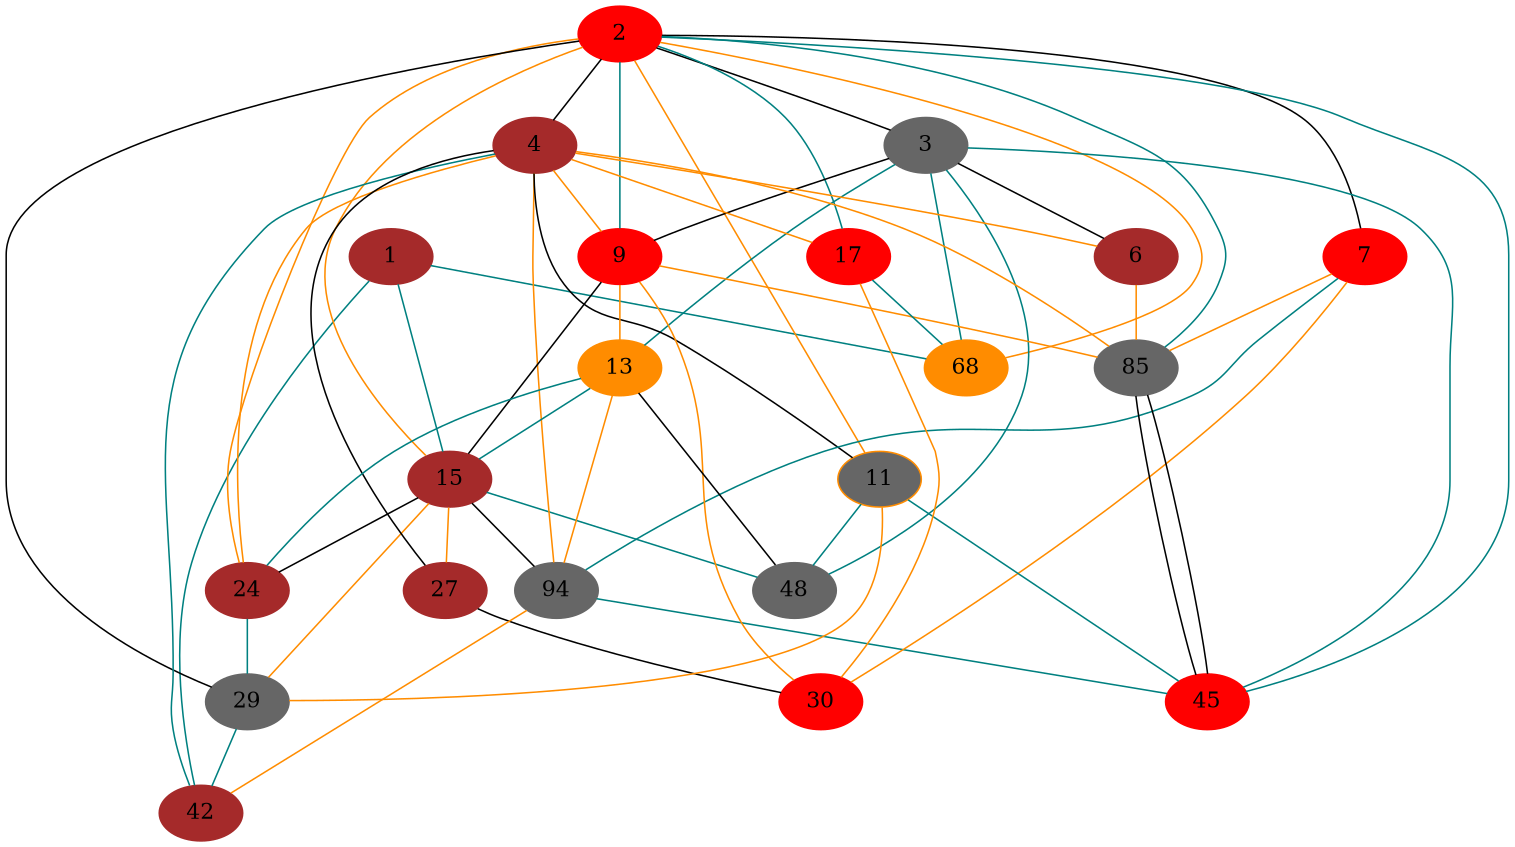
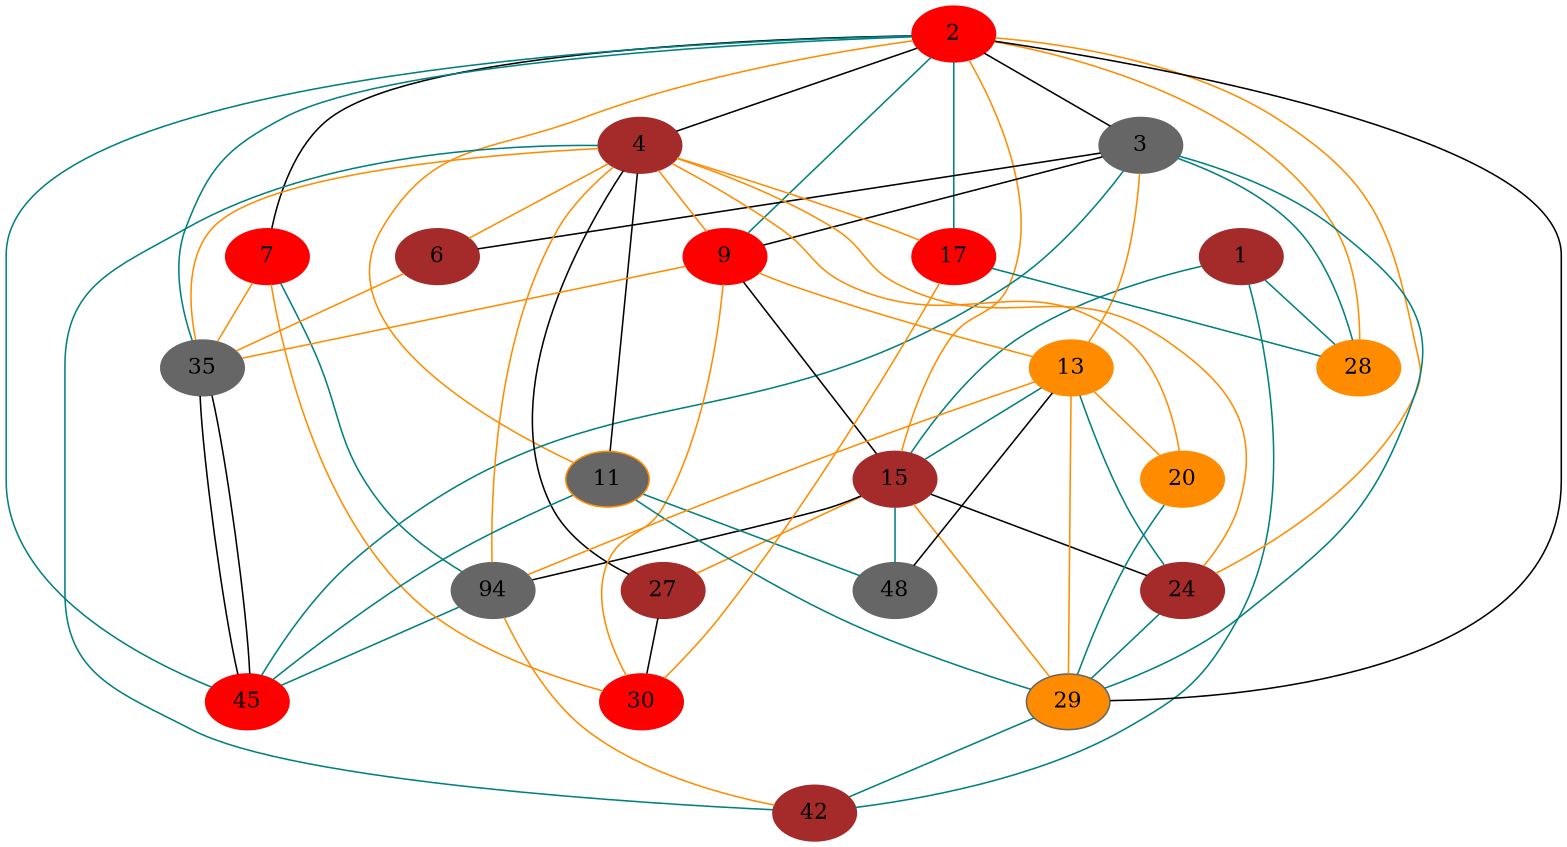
  graph {
    node [color=brown style=filled]
    edge [color=darkorange]
    1 [super="+54"]
    15 [super="+44+18"]
-   28 [color=darkorange super="+37" label=68]
+   28 [color=darkorange super="+37"]
    42
    24 [super="+39+33"]
-   29 [color=gray40 super="+36+55"]
+   29 [color=gray40 super="+36+55" fillcolor=darkorange]
    27
    n8 [color=gray40 label=94 super="+40"]
    48 [color=gray40]
    2 [color=red super="+19+23"]
    3 [color=gray40 super="+46"]
    4 [super="+5+8+12"]
    7 [color=red super="+31"]
    9 [color=red super="+10"]
    11 [color=darkorange fillcolor=gray40 super="+14"]
    17 [color=red super="+38"]
-   35 [color=gray40 super="+50" label=85]
+   35 [color=gray40 super="+50"]
    45 [color=red]
    6 [super="+51"]
    13 [color=darkorange super="+16"]
+   20 [color=darkorange super="+52"]
    30 [color=red]
    1 -- 15 [color=teal]
    1 -- 28 [color=teal]
    1 -- 42 [color=teal]
    15 -- 24 [color=black weight=2]
    15 -- 29
    15 -- 27
    15 -- n8 [color=black weight=2]
    15 -- 48 [color=teal]
    24 -- 29 [color=teal]
    29 -- 42 [color=teal]
    27 -- 30 [color=black]
    n8 -- 42
    n8 -- 45 [color=teal]
    2 -- 15 [weight=2]
    2 -- 28
    2 -- 24 [weight=2]
    2 -- 29 [color=black]
    2 -- 3 [color=black]
    2 -- 4 [color=black]
    2 -- 7 [color=black]
    2 -- 9 [color=teal weight=2]
    2 -- 11
    2 -- 17 [color=teal]
    2 -- 35 [color=teal]
    2 -- 45 [color=teal]
    3 -- 28 [color=teal]
-   3 -- 48 [color=teal]
+   3 -- 29 [color=teal]
    3 -- 9 [color=black]
    3 -- 45 [color=teal]
    3 -- 6 [color=black]
-   3 -- 13 [color=teal weight=2]
+   3 -- 13 [weight=2]
    4 -- 42 [color=teal]
    4 -- 24 [weight=2]
    4 -- 27 [color=black]
    4 -- n8
    4 -- 9
    4 -- 11 [color=black]
    4 -- 17
    4 -- 35 [weight=2]
    4 -- 6
+   4 -- 20
    7 -- n8 [color=teal]
    7 -- 35
    7 -- 30
    9 -- 15 [color=black weight=2]
    9 -- 35
    9 -- 13
    9 -- 30
-   11 -- 29
+   11 -- 29 [color=teal]
    11 -- 48 [color=teal weight=2]
    11 -- 45 [color=teal]
    17 -- 28 [color=teal]
    17 -- 30
    35 -- 45 [color=black]
    35 -- 45 [color=black]
    6 -- 35
    13 -- 15 [color=teal weight=3]
    13 -- 24 [color=teal weight=2]
+   13 -- 29
    13 -- n8
    13 -- 48 [color=black]
+   13 -- 20
+   20 -- 29 [color=teal]
  }
